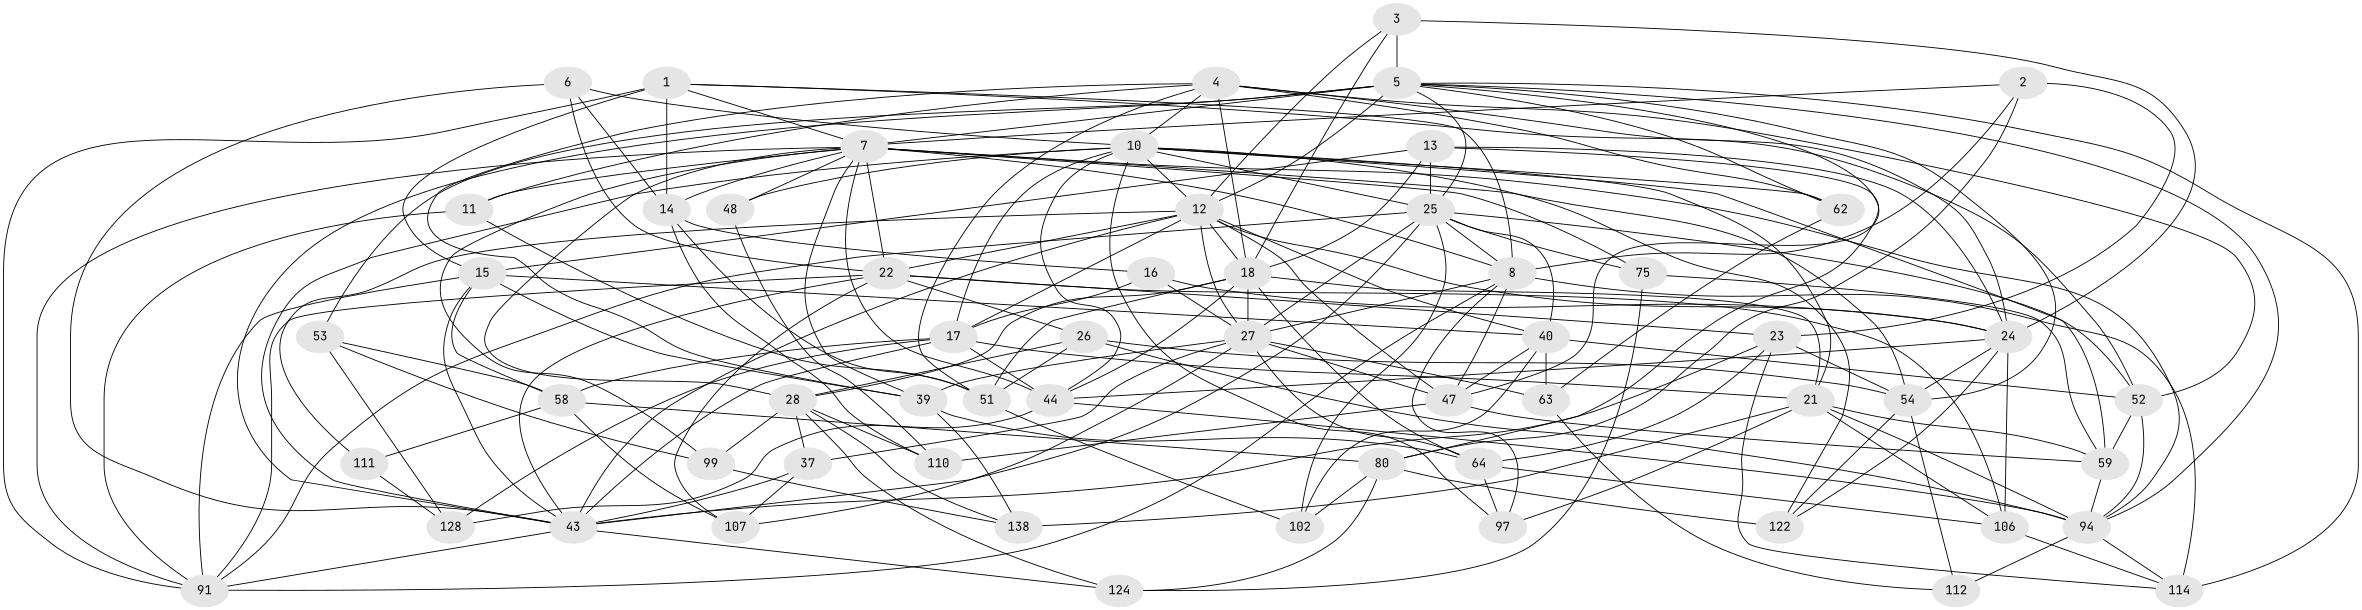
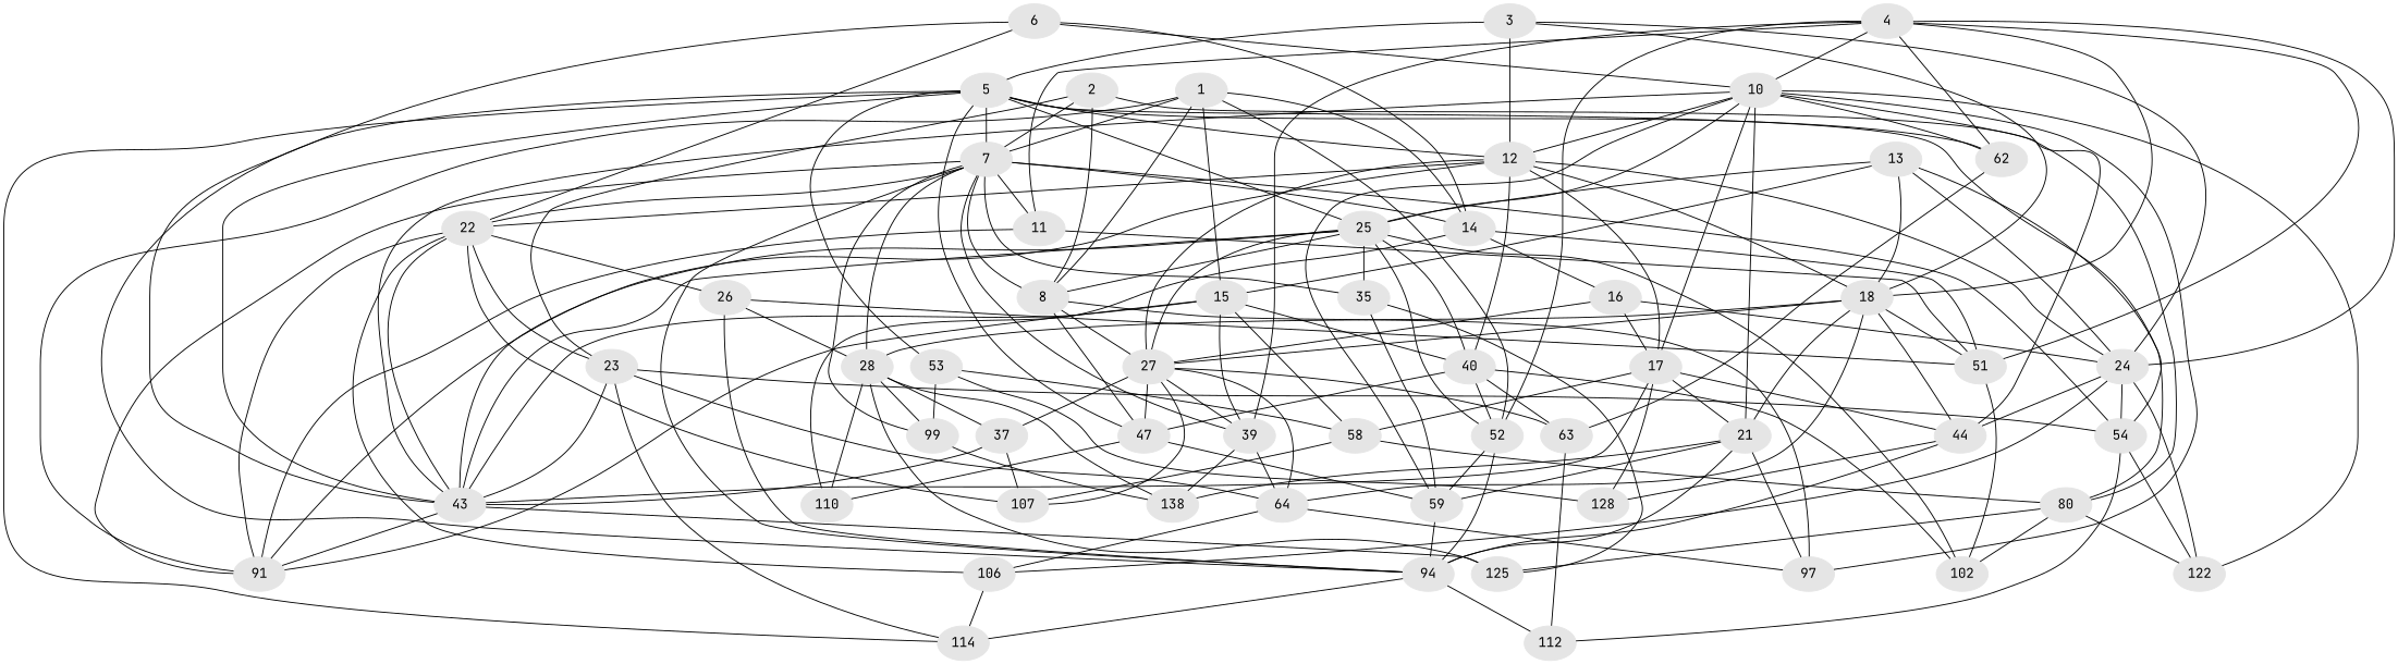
  graph {
    fontname="JetBrains Mono"
    node [color=gray90 fontname="JetBrains Mono" style=filled]
    edge [fontname="JetBrains Mono"]
    1 [super="+29+113"]
    7 [super="+88+105+71+9"]
    8 [super="+131+38"]
    14 [super="+87+123"]
    15 [super="+145+30"]
    52 [super="+86"]
    91 [super="+124"]
    11
    39 [super="+69"]
    54 [super="+56"]
    94 [super="+129+96"]
    22 [super="+45"]
    28 [super="+141+70"]
-   35 [label=75]
+   35
    44 [super="+104"]
-   48
    99
    47 [super="+135+81"]
    114 [super="+115"]
    27 [super="+66+108"]
    97
    51 [super="+78"]
    16
    110
    43 [super="+74+49+90"]
    40 [super="+57+41"]
    58 [super="+121"]
    59 [super="+139"]
    2 [super="+130"]
    23 [super="+60"]
    80 [super="+89"]
    64 [super="+117"]
    122
    102
-   125 [label=124]
-   111
+   125
    128
    3 [super="+83"]
    5 [super="+134+79+67"]
    12 [super="+31"]
    18 [super="+68+73"]
    24 [super="+140+75"]
    62
    25 [super="+36"]
    53
    17 [super="+20"]
    21 [super="+77+143+34"]
    106 [super="+144"]
    4 [super="+33+61"]
    10 [super="+46+19+100"]
    138
    63
    112
    6
    26 [super="+109"]
    107
    37
    13 [super="+92"]
    1 -- 7
    1 -- 8
    1 -- 14 [weight=2]
    1 -- 15 [weight=2]
    1 -- 52
    1 -- 91
    7 -- 8
    7 -- 14 [weight=2]
    7 -- 91
    7 -- 11
    7 -- 39
    7 -- 54
    7 -- 94
    7 -- 22
    7 -- 28
    7 -- 35
-   7 -- 44
-   7 -- 48
    7 -- 99
-   8 -- 91
    8 -- 47
-   8 -- 114 [weight=2]
    8 -- 27
    8 -- 97
    14 -- 51
    14 -- 16
    14 -- 110
    15 -- 91
    15 -- 39
    15 -- 43
    15 -- 40
    15 -- 58
    52 -- 94
    52 -- 59
    11 -- 91
    11 -- 51
    39 -- 64
    39 -- 138
    54 -- 122
    54 -- 112
    94 -- 114
    94 -- 112
    22 -- 91
    22 -- 43
    22 -- 23
    22 -- 106
    22 -- 26 [weight=2]
    22 -- 107
    28 -- 99
    28 -- 110
    28 -- 125
    28 -- 138
    28 -- 37
    35 -- 59
    35 -- 125
    44 -- 94
    44 -- 128
-   48 -- 110
    99 -- 138
    47 -- 110
    47 -- 59
    27 -- 39
    27 -- 47
    27 -- 64
    27 -- 63
    27 -- 107
    27 -- 37
    51 -- 102
    16 -- 27
    16 -- 24
    16 -- 17
    43 -- 91
    43 -- 125
    40 -- 52
    40 -- 47 [weight=2]
    40 -- 102
    40 -- 63
    58 -- 80
-   58 -- 111
    58 -- 107
    59 -- 94
    2 -- 7 [weight=2]
    2 -- 8
    2 -- 23
    2 -- 80
    23 -- 54
    23 -- 114
    23 -- 43
    23 -- 64
    80 -- 122
    80 -- 102
    80 -- 125
    64 -- 97
    64 -- 106
-   111 -- 128
    3 -- 5 [weight=2]
    3 -- 12
    3 -- 18
    3 -- 24
    5 -- 7 [weight=3]
    5 -- 54
    5 -- 94
    5 -- 47
    5 -- 114
    5 -- 43
    5 -- 12
    5 -- 62
    5 -- 25
    5 -- 53
    12 -- 22
-   12 -- 47
    12 -- 27 [weight=2]
    12 -- 43
    12 -- 40
-   12 -- 111
    12 -- 18
    12 -- 24
    12 -- 17
    18 -- 28
    18 -- 44
    18 -- 27
    18 -- 51
    18 -- 64
    18 -- 21
    24 -- 54
    24 -- 44
    24 -- 122
    24 -- 106
    62 -- 63
    25 -- 8
    25 -- 52
    25 -- 91
    25 -- 35
    25 -- 27
    25 -- 43
    25 -- 40
    25 -- 102
    53 -- 99
    53 -- 58
    53 -- 128
    17 -- 44
    17 -- 43
    17 -- 58
    17 -- 128
    17 -- 21
    21 -- 94 [weight=2]
    21 -- 97
    21 -- 59
-   21 -- 106 [weight=2]
    21 -- 138
    106 -- 114
    4 -- 52
    4 -- 11
    4 -- 39
    4 -- 51
    4 -- 18
    4 -- 24
    4 -- 62
    4 -- 10
    10 -- 44
-   10 -- 48 [weight=2]
    10 -- 97
    10 -- 43
    10 -- 59
    10 -- 122
    10 -- 12
    10 -- 62
    10 -- 25
    10 -- 17
    10 -- 21
    63 -- 112
    6 -- 14
    6 -- 22
    6 -- 43
    6 -- 10
-   26 -- 54
    26 -- 94
    26 -- 28
    26 -- 51
    37 -- 43
    37 -- 107
    13 -- 15
    13 -- 80
    13 -- 18
    13 -- 24
    13 -- 25
  }
